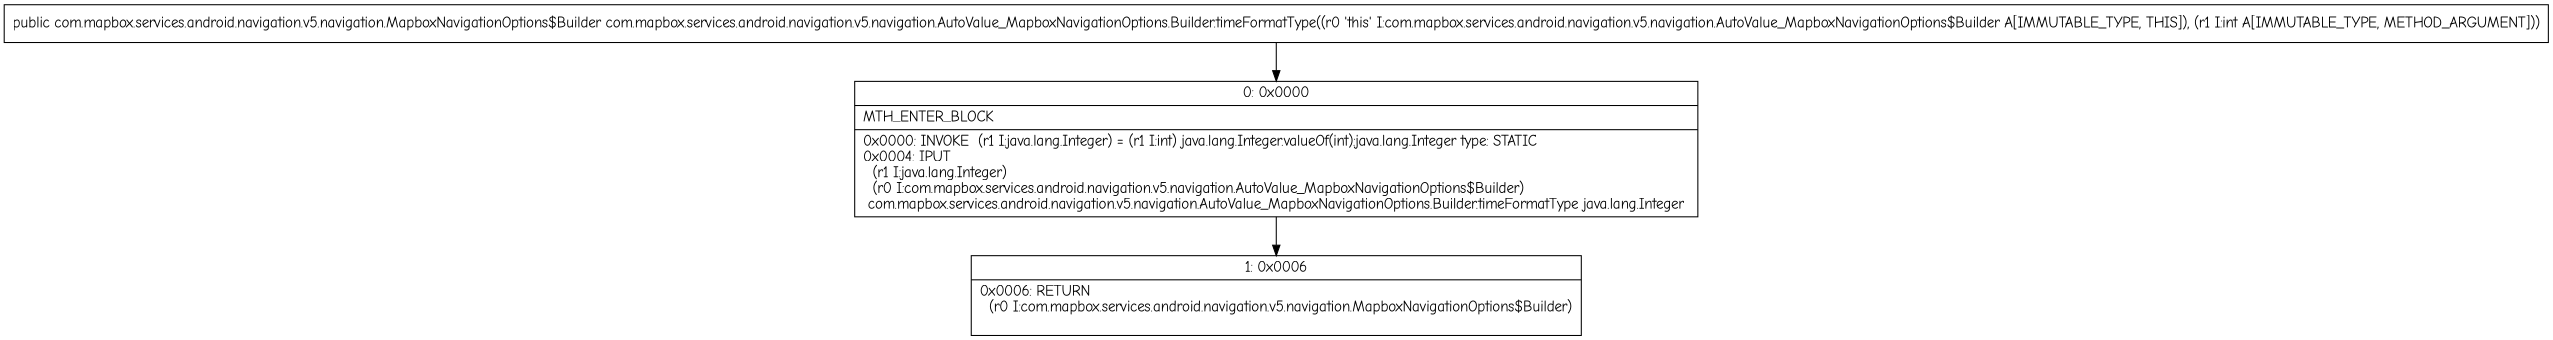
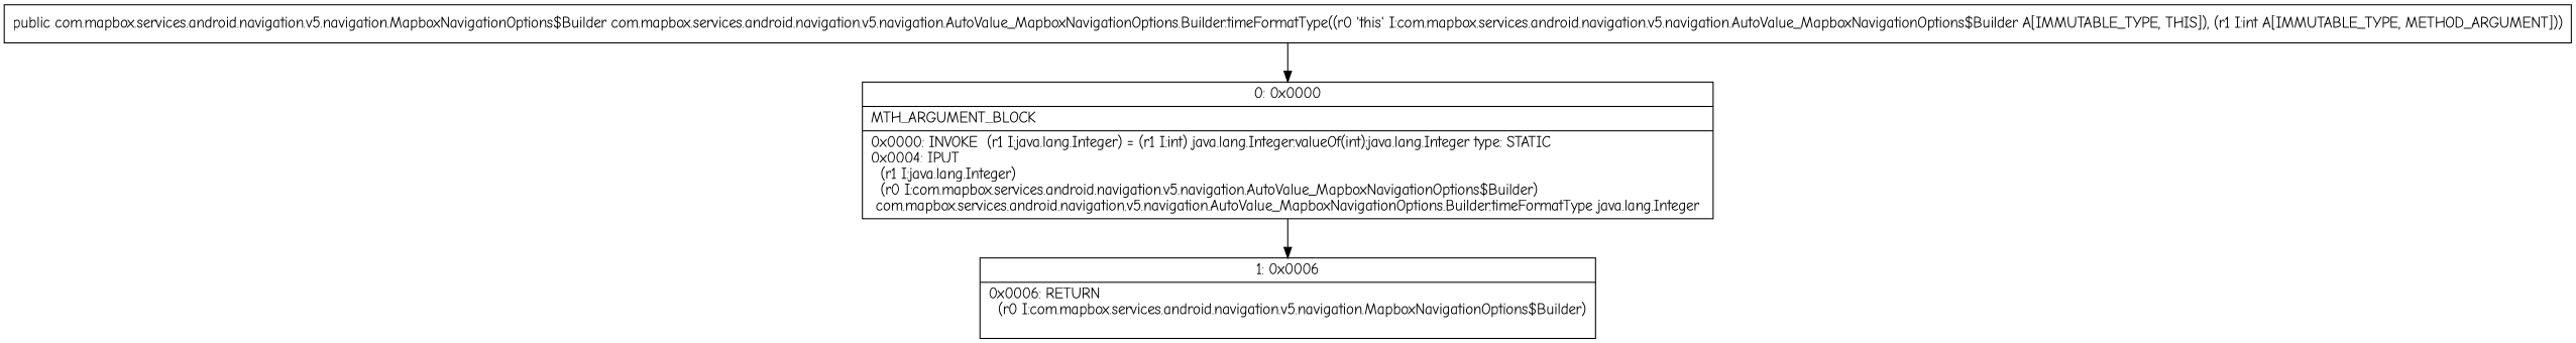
  digraph {
    fontname="Comic Neue"
    node [shape=record fontname="Comic Neue"]
    edge [fontname="Comic Neue"]
-   n1 [label="{0\:\ 0x0000|MTH_ENTER_BLOCK\l|0x0000: INVOKE  (r1 I:java.lang.Integer) = (r1 I:int) java.lang.Integer.valueOf(int):java.lang.Integer type: STATIC \l0x0004: IPUT  \l  (r1 I:java.lang.Integer)\l  (r0 I:com.mapbox.services.android.navigation.v5.navigation.AutoValue_MapboxNavigationOptions$Builder)\l com.mapbox.services.android.navigation.v5.navigation.AutoValue_MapboxNavigationOptions.Builder.timeFormatType java.lang.Integer \l}"]
+   n1 [label="{0\:\ 0x0000|MTH_ARGUMENT_BLOCK\l|0x0000: INVOKE  (r1 I:java.lang.Integer) = (r1 I:int) java.lang.Integer.valueOf(int):java.lang.Integer type: STATIC \l0x0004: IPUT  \l  (r1 I:java.lang.Integer)\l  (r0 I:com.mapbox.services.android.navigation.v5.navigation.AutoValue_MapboxNavigationOptions$Builder)\l com.mapbox.services.android.navigation.v5.navigation.AutoValue_MapboxNavigationOptions.Builder.timeFormatType java.lang.Integer \l}"]
    n2 [label="{1\:\ 0x0006|0x0006: RETURN  \l  (r0 I:com.mapbox.services.android.navigation.v5.navigation.MapboxNavigationOptions$Builder)\l \l}"]
    n3 [label="{public com.mapbox.services.android.navigation.v5.navigation.MapboxNavigationOptions$Builder com.mapbox.services.android.navigation.v5.navigation.AutoValue_MapboxNavigationOptions.Builder.timeFormatType((r0 'this' I:com.mapbox.services.android.navigation.v5.navigation.AutoValue_MapboxNavigationOptions$Builder A[IMMUTABLE_TYPE, THIS]), (r1 I:int A[IMMUTABLE_TYPE, METHOD_ARGUMENT])) }"]
    n1 -> n2
    n3 -> n1
  }
